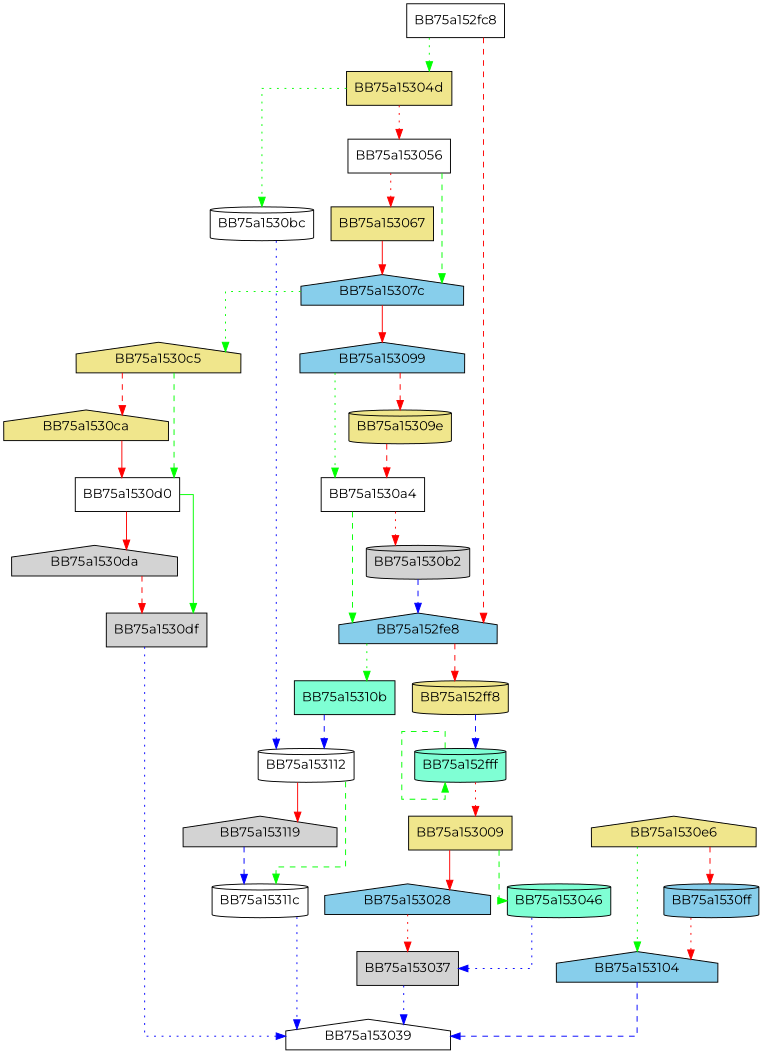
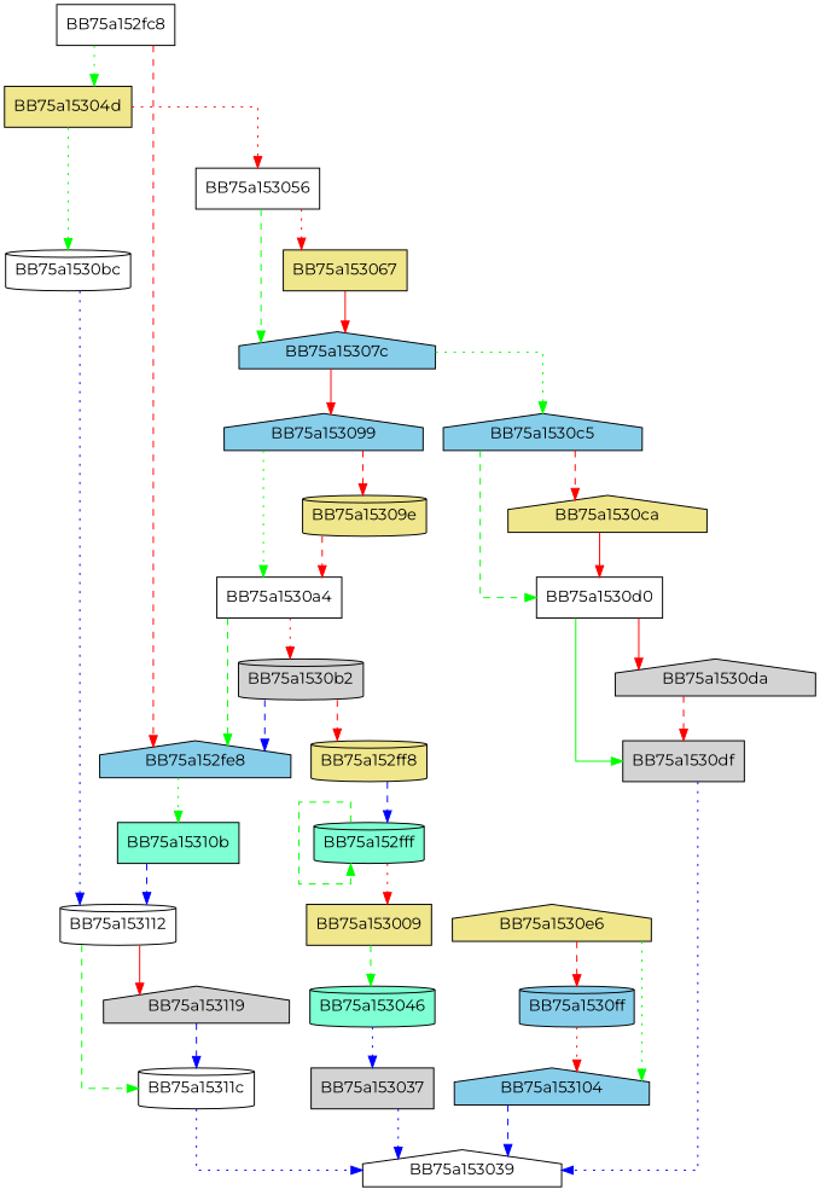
  digraph {
    fontname=Montserrat
    splines=ortho
    node [fillcolor=white fontname=Montserrat shape=house style=filled]
    edge [color=red fontname=Montserrat style=dashed]
    BB75a152fc8 [shape=box]
    BB75a15304d [fillcolor=khaki shape=box]
    BB75a152fe8 [fillcolor=skyblue]
    BB75a1530bc [shape=cylinder]
    BB75a153056 [shape=box]
    BB75a15310b [fillcolor=aquamarine shape=box]
    BB75a152ff8 [fillcolor=khaki shape=cylinder]
    BB75a153112 [shape=cylinder]
    BB75a15307c [fillcolor=skyblue]
    BB75a153067 [fillcolor=khaki shape=box]
    BB75a152fff [fillcolor=aquamarine shape=cylinder]
    BB75a15311c [shape=cylinder]
    BB75a153119 [fillcolor=lightgrey]
    BB75a153009 [fillcolor=khaki shape=box]
    BB75a153046 [fillcolor=aquamarine shape=cylinder]
-   BB75a153028 [fillcolor=skyblue]
    BB75a153037 [fillcolor=lightgrey shape=box]
    BB75a153039
-   BB75a1530c5 [fillcolor=khaki]
+   BB75a1530c5 [fillcolor=skyblue]
    BB75a153099 [fillcolor=skyblue]
    BB75a1530d0 [shape=box]
    BB75a1530ca [fillcolor=khaki]
    BB75a1530a4 [shape=box]
    BB75a15309e [fillcolor=khaki shape=cylinder]
    BB75a1530e6 [fillcolor=khaki]
    BB75a153104 [fillcolor=skyblue]
    BB75a1530ff [fillcolor=skyblue shape=cylinder]
    BB75a1530df [fillcolor=lightgrey shape=box]
    BB75a1530da [fillcolor=lightgrey]
    BB75a1530b2 [fillcolor=lightgrey shape=cylinder]
    BB75a152fc8 -> BB75a15304d [color=green style=dotted]
    BB75a152fc8 -> BB75a152fe8
    BB75a15304d -> BB75a1530bc [color=green style=dotted]
    BB75a15304d -> BB75a153056 [style=dotted]
    BB75a152fe8 -> BB75a15310b [color=green style=dotted]
-   BB75a152fe8 -> BB75a152ff8
+   BB75a1530b2 -> BB75a152ff8
    BB75a1530bc -> BB75a153112 [color=blue style=dotted]
    BB75a153056 -> BB75a15307c [color=green]
    BB75a153056 -> BB75a153067 [style=dotted]
    BB75a15310b -> BB75a153112 [color=blue]
    BB75a152ff8 -> BB75a152fff [color=blue]
    BB75a153112 -> BB75a15311c [color=green]
    BB75a153112 -> BB75a153119 [style=solid]
    BB75a15307c -> BB75a1530c5 [color=green style=dotted]
    BB75a15307c -> BB75a153099 [style=solid]
    BB75a153067 -> BB75a15307c [style=solid]
    BB75a152fff -> BB75a152fff [color=green]
    BB75a152fff -> BB75a153009 [style=dotted]
    BB75a15311c -> BB75a153039 [color=blue style=dotted]
    BB75a153119 -> BB75a15311c [color=blue]
    BB75a153009 -> BB75a153046 [color=green]
-   BB75a153009 -> BB75a153028 [style=solid]
    BB75a153046 -> BB75a153037 [color=blue style=dotted]
-   BB75a153028 -> BB75a153037 [style=dotted]
    BB75a153037 -> BB75a153039 [color=blue style=dotted]
    BB75a1530c5 -> BB75a1530d0 [color=green]
    BB75a1530c5 -> BB75a1530ca
    BB75a153099 -> BB75a1530a4 [color=green style=dotted]
    BB75a153099 -> BB75a15309e
    BB75a1530d0 -> BB75a1530df [color=green style=solid]
    BB75a1530d0 -> BB75a1530da [style=solid]
    BB75a1530ca -> BB75a1530d0 [style=solid]
    BB75a1530a4 -> BB75a152fe8 [color=green]
    BB75a1530a4 -> BB75a1530b2 [style=dotted]
    BB75a15309e -> BB75a1530a4
    BB75a1530e6 -> BB75a153104 [color=green style=dotted]
    BB75a1530e6 -> BB75a1530ff
    BB75a153104 -> BB75a153039 [color=blue]
    BB75a1530ff -> BB75a153104 [style=dotted]
    BB75a1530df -> BB75a153039 [color=blue style=dotted]
    BB75a1530da -> BB75a1530df
    BB75a1530b2 -> BB75a152fe8 [color=blue]
  }
